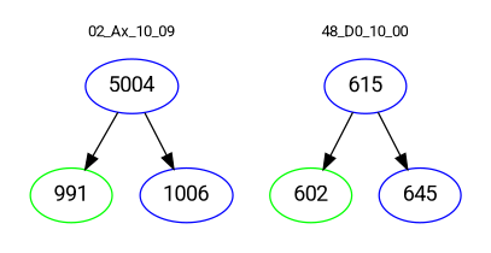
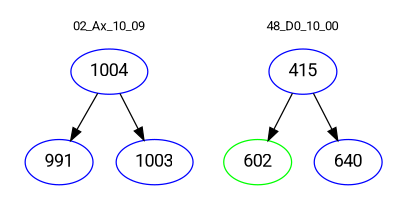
  digraph {
    fontname=Roboto
    node [color=blue fontname=Roboto]
    edge [color=black fontname=Roboto]
-   n1 [label=5004]
-   n2 [color=green label=991]
-   n3 [label=1006]
-   n4 [label=615]
+   n1 [label=1004]
+   n2 [label=991]
+   n3 [label=1003]
+   n4 [label=415]
    n5 [color=green label=602]
-   n6 [label=645]
+   n6 [label=640]
    subgraph cluster_1 {
      color=white
      fontsize=10
      label="02_Ax_10_09"
      n1
      n2
      n3
    }
    subgraph cluster_2 {
      color=white
      fontsize=10
      label="48_D0_10_00"
      n4
      n5
      n6
    }
    n1 -> n2
    n1 -> n3
    n4 -> n5
    n4 -> n6
  }
